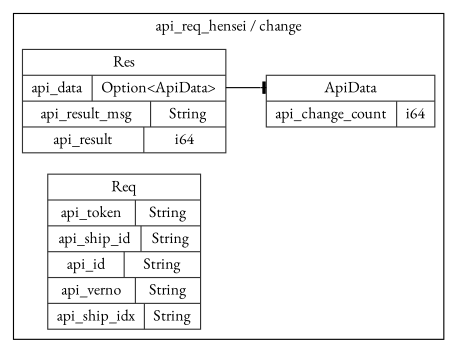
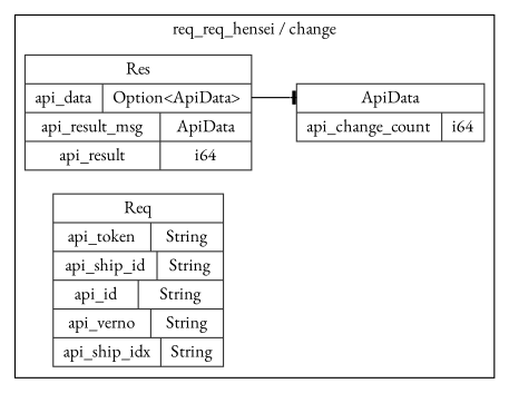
  digraph {
    rankdir=LR
    fontname="EB Garamond"
    node [color=gray20 shape=record style=solid fontname="EB Garamond"]
-   n1 [label="<Res> Res  | { api_data | <api_data> Option\<ApiData\> } | { api_result_msg | <api_result_msg> String } | { api_result | <api_result> i64 }"]
+   n1 [label="<Res> Res  | { api_data | <api_data> Option\<ApiData\> } | { api_result_msg | <api_result_msg> ApiData } | { api_result | <api_result> i64 }"]
    n2 [label="<ApiData> ApiData  | { api_change_count | <api_change_count> i64 }"]
    n3 [label="<Req> Req  | { api_token | <api_token> String } | { api_ship_id | <api_ship_id> String } | { api_id | <api_id> String } | { api_verno | <api_verno> String } | { api_ship_idx | <api_ship_idx> String }"]
    subgraph cluster_1 {
-     label="api_req_hensei / change"
+     label="req_req_hensei / change"
      n1
      n2
      n3
    }
    n1 -> n2 [headport="ApiData:w" tailport="api_data:e" arrowhead=tee fontname="EB Garamond"]
  }
